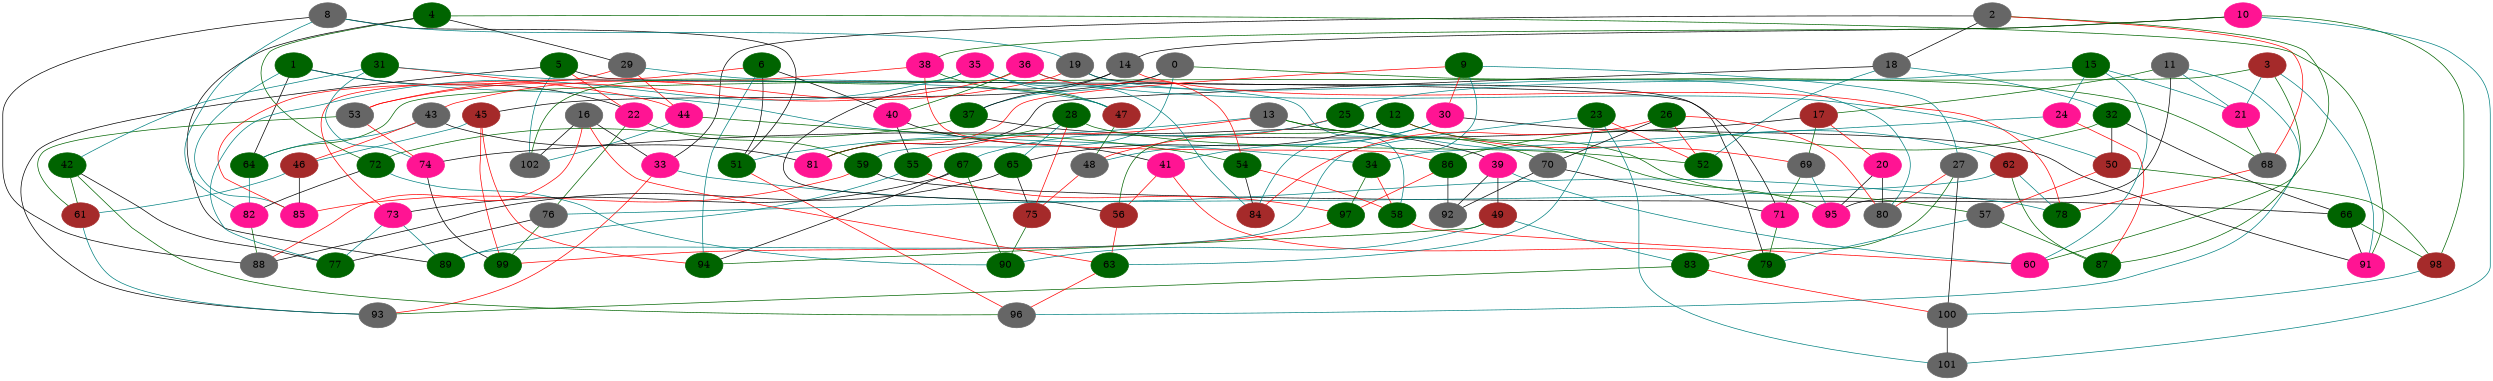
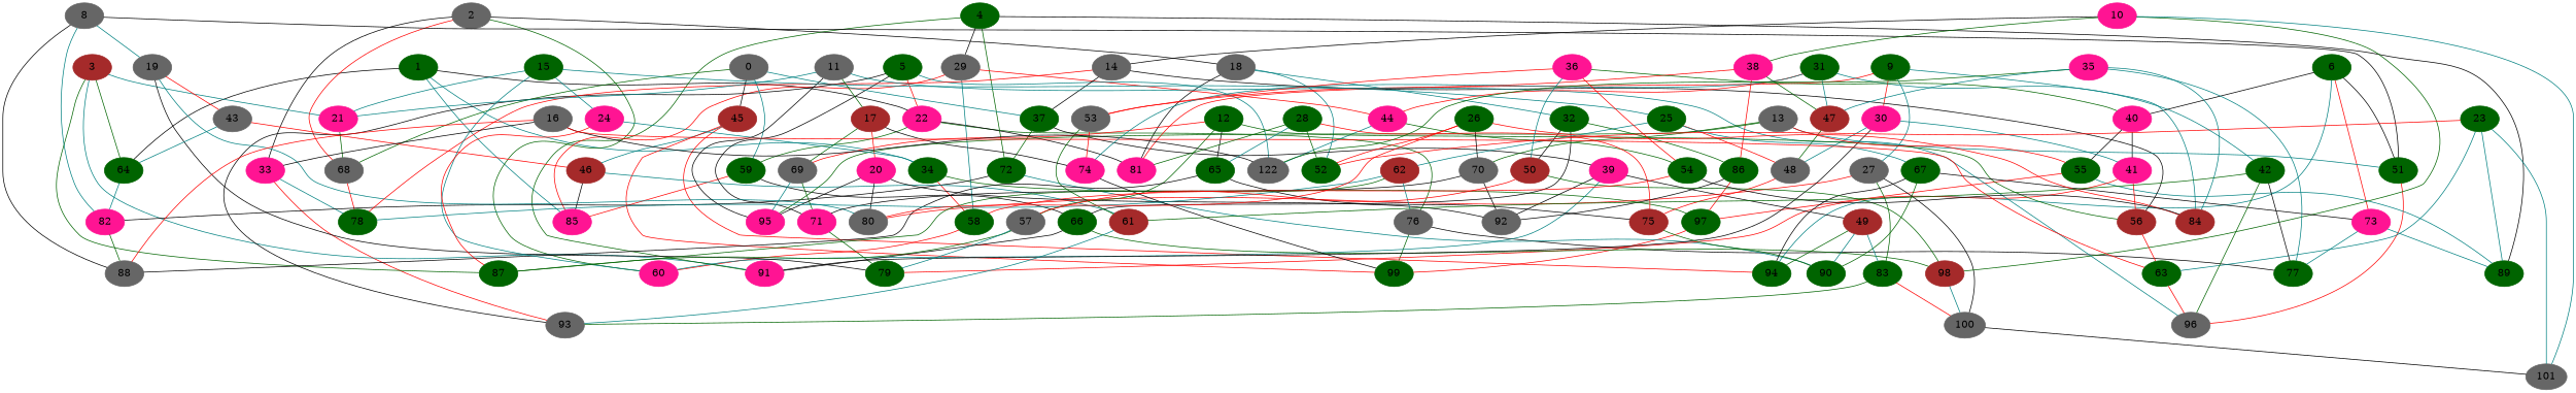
  graph {
    node [color=darkgreen style=filled]
    edge [color=teal]
    22 [color=deeppink]
    1
    34
    64
    85 [color=deeppink]
    59
    76 [color=gray40]
    58
    97
    82 [color=deeppink]
    2 [color=gray40]
    18 [color=gray40]
    33 [color=deeppink]
    60 [color=deeppink]
    68 [color=gray40]
    81 [color=deeppink]
    32
    52
    93 [color=gray40]
    78
    3 [color=brown]
    21 [color=deeppink]
    87
    91 [color=deeppink]
    4
    29 [color=gray40]
    72
    89
    44 [color=deeppink]
    90
    5
    71 [color=deeppink]
-   102 [color=gray40]
+   102 [color=gray40 label=122]
    79
    40 [color=deeppink]
    6
    51
    73 [color=deeppink]
    94
    55
    41 [color=deeppink]
    96 [color=gray40]
    77
    n44 [color=gray40 label=0]
    37
    45 [color=brown]
    39 [color=deeppink]
    46 [color=brown]
    99
    66
    8 [color=gray40]
    19 [color=gray40]
    88 [color=gray40]
    43 [color=gray40]
    80 [color=gray40]
    27 [color=gray40]
    9
    30 [color=deeppink]
    84 [color=brown]
    83
    100 [color=gray40]
    48 [color=gray40]
    10 [color=deeppink]
    14 [color=gray40]
    38 [color=deeppink]
    98 [color=brown]
    101 [color=gray40]
    56 [color=brown]
    47 [color=brown]
    86
    53 [color=gray40]
    11 [color=gray40]
    17 [color=brown]
    95 [color=deeppink]
    69 [color=gray40]
    20 [color=deeppink]
    74 [color=deeppink]
    12
    57 [color=gray40]
    65
    63
    75 [color=brown]
    13 [color=gray40]
    70 [color=gray40]
    92 [color=gray40]
    15
    24 [color=deeppink]
    25
    62 [color=brown]
    67
    16 [color=gray40]
    50 [color=brown]
    23
    26
    28
    54
    31
    42
    61 [color=brown]
    35 [color=deeppink]
    36 [color=deeppink]
    49 [color=brown]
    22 -- 59 [color=darkgreen]
    22 -- 76 [color=darkgreen]
    1 -- 22 [color=black]
    1 -- 34
    1 -- 64 [color=black]
    1 -- 85
    34 -- 58 [color=red]
    34 -- 97 [color=darkgreen]
    64 -- 82
    59 -- 85 [color=red]
    59 -- 66 [color=black]
    76 -- 77 [color=black]
    76 -- 99 [color=darkgreen]
    58 -- 60 [color=red]
    97 -- 99 [color=red]
    82 -- 88 [color=darkgreen]
    2 -- 18 [color=black]
    2 -- 33 [color=black]
    2 -- 60 [color=darkgreen]
    2 -- 68 [color=red]
    18 -- 81 [color=black]
    18 -- 32
    18 -- 52
    33 -- 93 [color=red]
    33 -- 78
    68 -- 78 [color=red]
    32 -- 66 [color=black]
    32 -- 86 [color=darkgreen]
    32 -- 50 [color=black]
    3 -- 64 [color=darkgreen]
    3 -- 21
    3 -- 87 [color=darkgreen]
    3 -- 91
    21 -- 68 [color=darkgreen]
    4 -- 91 [color=darkgreen]
    4 -- 29 [color=black]
    4 -- 72 [color=darkgreen]
    4 -- 89 [color=black]
    29 -- 85 [color=red]
    29 -- 58
    29 -- 44 [color=red]
    72 -- 82 [color=black]
    72 -- 90
    44 -- 102
    44 -- 54 [color=darkgreen]
    5 -- 22 [color=red]
    5 -- 93 [color=black]
    5 -- 71 [color=black]
    5 -- 102
    71 -- 79 [color=darkgreen]
    40 -- 55 [color=black]
    40 -- 41 [color=black]
    6 -- 40 [color=black]
    6 -- 51 [color=black]
    6 -- 73 [color=red]
    6 -- 94
    51 -- 96 [color=red]
    73 -- 89
    73 -- 77
    55 -- 97 [color=red]
    55 -- 89
    41 -- 79 [color=red]
    41 -- 56 [color=red]
    n44 -- 59
    n44 -- 68 [color=darkgreen]
    n44 -- 37
    n44 -- 45 [color=black]
    37 -- 72 [color=darkgreen]
    37 -- 39 [color=black]
    45 -- 94 [color=red]
    45 -- 46
    45 -- 99 [color=red]
    39 -- 60
    39 -- 92 [color=black]
    39 -- 49 [color=black]
    46 -- 85 [color=black]
    46 -- 61
    66 -- 91 [color=black]
    66 -- 98 [color=darkgreen]
    8 -- 82
    8 -- 51 [color=black]
    8 -- 19
    8 -- 88 [color=black]
    19 -- 79 [color=black]
    19 -- 43 [color=red]
    19 -- 80
    43 -- 64
-   43 -- 81 [color=black]
+   22 -- 81 [color=black]
    43 -- 46 [color=red]
    27 -- 80 [color=red]
    27 -- 83 [color=darkgreen]
    27 -- 100 [color=black]
    9 -- 81 [color=red]
    9 -- 27
    9 -- 30 [color=red]
    9 -- 84
    30 -- 91 [color=black]
    30 -- 41
    30 -- 48
    83 -- 93 [color=darkgreen]
    83 -- 100 [color=red]
    100 -- 101 [color=black]
    48 -- 75 [color=red]
    10 -- 14 [color=black]
    10 -- 38 [color=darkgreen]
    10 -- 98 [color=darkgreen]
    10 -- 101
    14 -- 78 [color=red]
    14 -- 37 [color=black]
    14 -- 56 [color=black]
    38 -- 47 [color=darkgreen]
    38 -- 86 [color=red]
    38 -- 53 [color=red]
    98 -- 100
    56 -- 63 [color=red]
    47 -- 48 [color=darkgreen]
    86 -- 97 [color=red]
    86 -- 92 [color=black]
    53 -- 74 [color=red]
    53 -- 61 [color=darkgreen]
    11 -- 21
    11 -- 96
    11 -- 17 [color=darkgreen]
    11 -- 95 [color=black]
    17 -- 69 [color=darkgreen]
    17 -- 20 [color=red]
    17 -- 74 [color=black]
    69 -- 71 [color=darkgreen]
    69 -- 95
    20 -- 80 [color=black]
    20 -- 95 [color=black]
+   20 -- 92 [color=black]
    74 -- 99 [color=black]
    12 -- 56 [color=darkgreen]
    12 -- 69 [color=red]
    12 -- 57 [color=darkgreen]
    12 -- 65 [color=black]
    57 -- 87 [color=darkgreen]
    57 -- 79
    65 -- 88 [color=black]
    65 -- 75 [color=black]
    63 -- 96 [color=red]
    75 -- 90 [color=darkgreen]
    13 -- 51
    13 -- 55 [color=red]
    13 -- 95 [color=darkgreen]
    13 -- 70 [color=darkgreen]
    70 -- 71 [color=black]
    70 -- 92 [color=black]
    15 -- 60
    15 -- 21
    15 -- 24
    15 -- 25
    24 -- 34
    24 -- 87 [color=red]
    25 -- 48 [color=red]
    25 -- 62
    25 -- 67
    62 -- 76
    62 -- 78
    62 -- 87 [color=darkgreen]
    67 -- 90 [color=darkgreen]
    67 -- 73 [color=black]
    67 -- 94 [color=black]
    16 -- 33 [color=black]
    16 -- 102 [color=black]
    16 -- 88 [color=red]
    16 -- 63 [color=red]
    50 -- 98 [color=darkgreen]
    50 -- 57 [color=red]
    23 -- 52 [color=red]
    23 -- 89
    23 -- 101
    23 -- 63
    26 -- 52 [color=red]
    26 -- 80 [color=red]
    26 -- 84 [color=red]
    26 -- 70 [color=black]
    28 -- 81 [color=darkgreen]
    28 -- 52 [color=darkgreen]
    28 -- 65
    28 -- 75 [color=red]
    54 -- 58 [color=red]
    54 -- 84 [color=black]
    31 -- 44 [color=red]
    31 -- 47
    31 -- 74
    31 -- 42
    42 -- 96 [color=darkgreen]
    42 -- 77 [color=black]
    42 -- 61 [color=darkgreen]
    61 -- 93
    35 -- 102 [color=darkgreen]
    35 -- 77
    35 -- 84
    35 -- 47
    36 -- 40 [color=darkgreen]
    36 -- 53 [color=red]
    36 -- 50
    36 -- 54 [color=red]
    49 -- 90
    49 -- 94 [color=darkgreen]
    49 -- 83
  }
